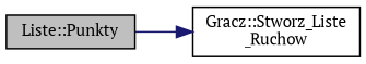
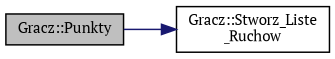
  digraph {
    rankdir=LR
    fontname="PT Serif"
    node [color=black fontname="PT Serif" fontsize=10 shape=record style=filled]
-   n1 [fillcolor=grey75 fontcolor=black height=0.2 label="Liste::Punkty" width=0.4]
+   n1 [fillcolor=grey75 fontcolor=black height=0.2 label="Gracz::Punkty" width=0.4]
    n2 [fillcolor=white height=0.2 label="Gracz::Stworz_Liste\l_Ruchow" width=0.4]
    n1 -> n2 [color=midnightblue fontname="PT Serif" fontsize=10 labelfontname=Helvetica labelfontsize=10 style=solid]
  }
